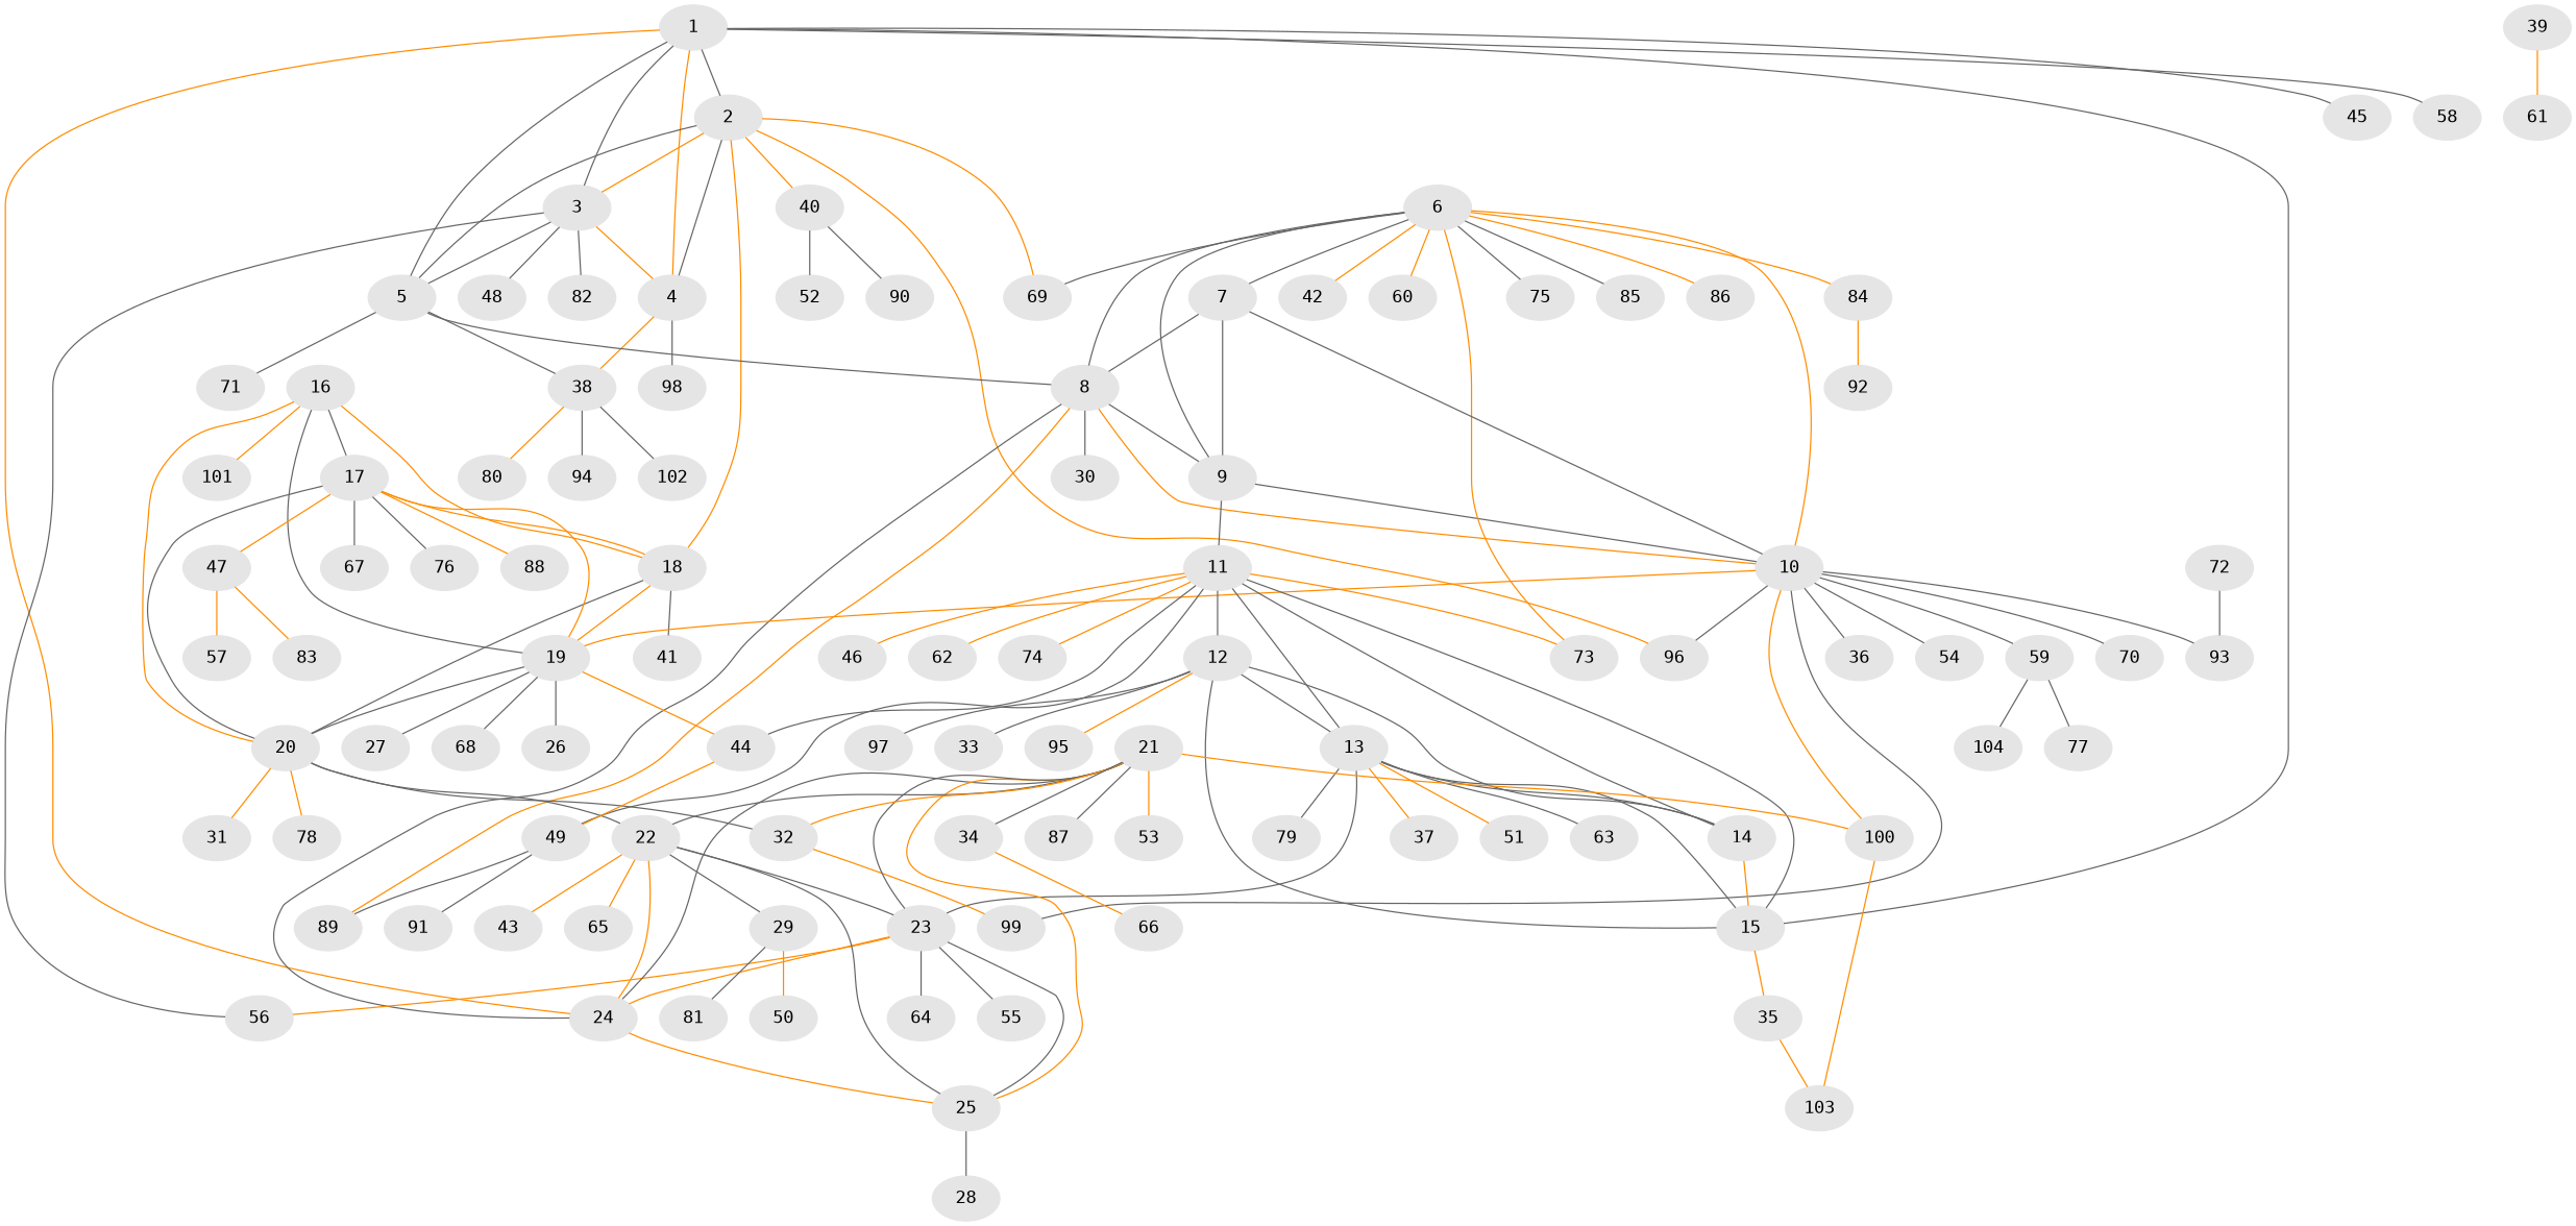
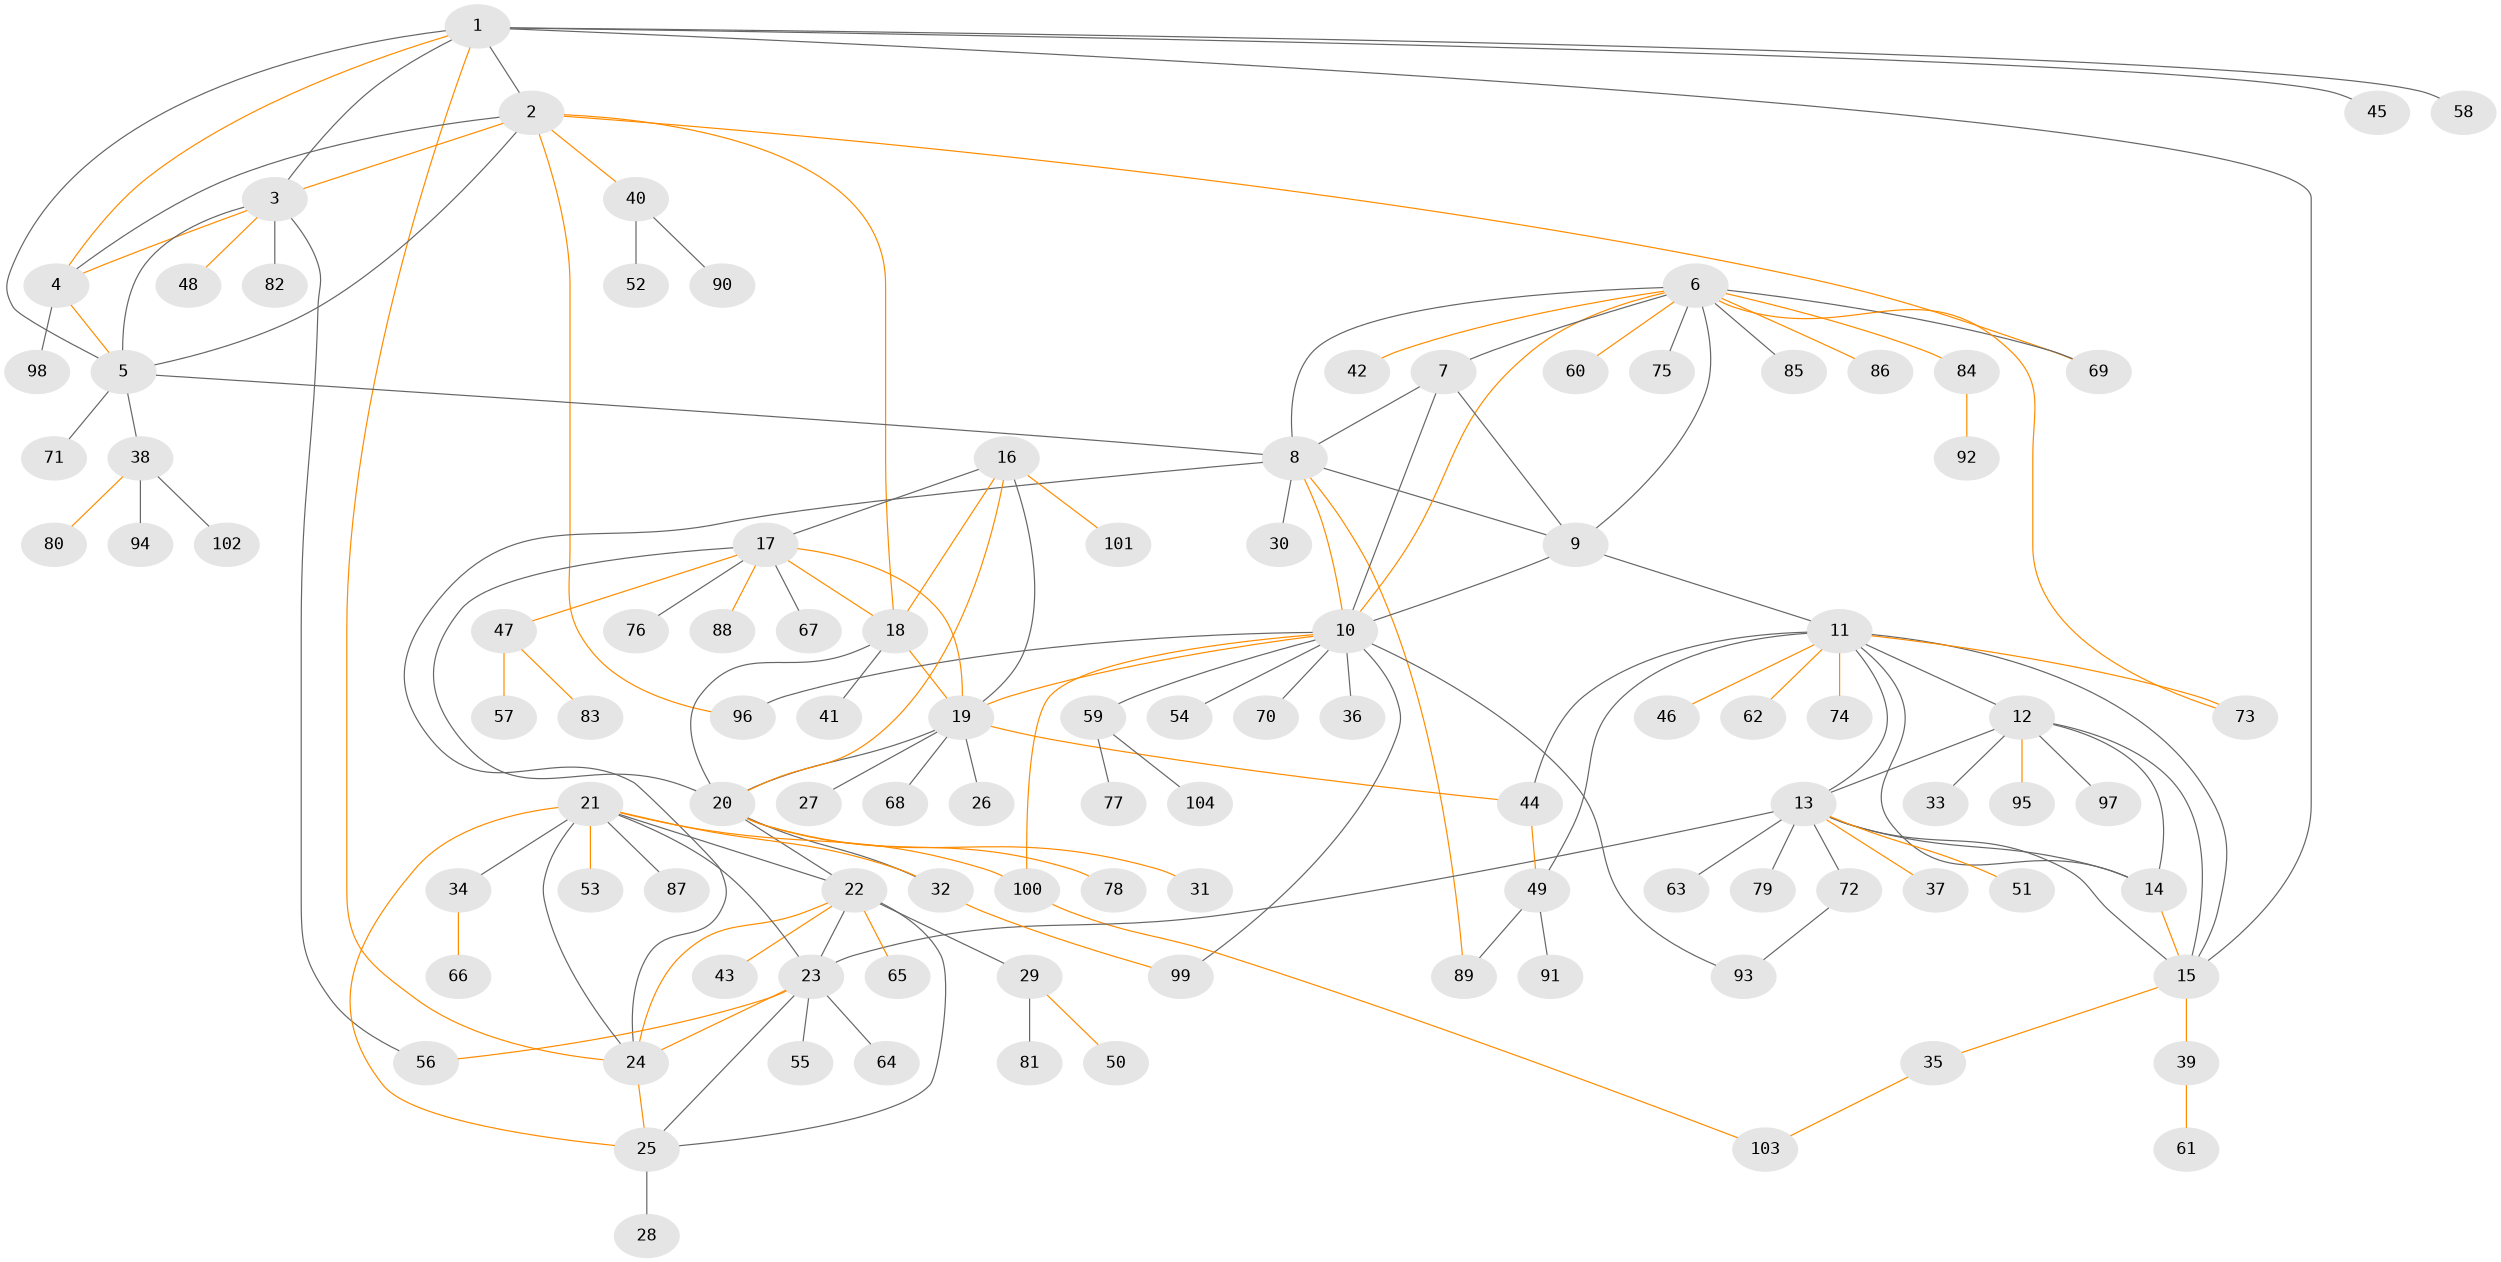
  graph {
    fontname="DejaVu Sans Mono"
    node [color=gray90 fontname="DejaVu Sans Mono" style=filled]
    edge [color=gray40 fontname="DejaVu Sans Mono"]
    1
    2
    3
    4
    5
    15
    24
    45
    58
    18
    40
    69
    96
    48
    56
    82
    98
    8
    38
    71
    35
    39
    25
    19
    20
    41
    52
    90
    9
    10
    30
    89
    80
    94
    102
    6
    7
    42
    60
    73
    75
    84
    85
    86
    11
    36
    54
    59
    70
    93
    99
    100
    92
    12
    13
    14
    44
    46
    49
    62
    74
    26
    27
    68
    77
    104
    103
    33
    95
    97
    23
    37
    51
    63
    72
    79
    16
    17
    101
    91
    55
    64
    61
    47
    67
    76
    88
    22
    31
    32
    78
    57
    83
    29
    43
    65
    21
    34
    53
    87
    28
    66
    50
    81
    1 -- 2
    1 -- 3
    1 -- 4 [color=darkorange]
    1 -- 5
    1 -- 15
    1 -- 24 [color=darkorange]
    1 -- 45
    1 -- 58
    2 -- 3 [color=darkorange]
    2 -- 4
    2 -- 5
    2 -- 18 [color=darkorange]
    2 -- 40 [color=darkorange]
    2 -- 69 [color=darkorange]
    2 -- 96 [color=darkorange]
    3 -- 4 [color=darkorange]
    3 -- 5
-   3 -- 48
+   3 -- 48 [color=darkorange]
    3 -- 56
    3 -- 82
-   4 -- 38 [color=darkorange]
+   4 -- 5 [color=darkorange]
    4 -- 98
    5 -- 8
    5 -- 38
    5 -- 71
    15 -- 35 [color=darkorange]
+   15 -- 39 [color=darkorange]
    24 -- 25 [color=darkorange]
    18 -- 19 [color=darkorange]
    18 -- 20
    18 -- 41
    40 -- 52
    40 -- 90
    8 -- 24
    8 -- 9
    8 -- 10 [color=darkorange]
    8 -- 30
    8 -- 89 [color=darkorange]
    38 -- 80 [color=darkorange]
    38 -- 94
    38 -- 102
    35 -- 103 [color=darkorange]
    39 -- 61 [color=darkorange]
    25 -- 28
    19 -- 20
    19 -- 44 [color=darkorange]
    19 -- 26
    19 -- 27
    19 -- 68
    20 -- 22
    20 -- 31 [color=darkorange]
    20 -- 32
    20 -- 78 [color=darkorange]
    9 -- 10
    9 -- 11
    10 -- 96
    10 -- 19 [color=darkorange]
    10 -- 36
    10 -- 54
    10 -- 59
    10 -- 70
    10 -- 93
    10 -- 99
    10 -- 100 [color=darkorange]
    6 -- 69
    6 -- 8
    6 -- 9
    6 -- 10 [color=darkorange]
    6 -- 7
    6 -- 42 [color=darkorange]
    6 -- 60 [color=darkorange]
    6 -- 73 [color=darkorange]
    6 -- 75
    6 -- 84 [color=darkorange]
    6 -- 85
    6 -- 86 [color=darkorange]
    7 -- 8
    7 -- 9
    7 -- 10
    84 -- 92 [color=darkorange]
    11 -- 15
    11 -- 73 [color=darkorange]
    11 -- 12
    11 -- 13
    11 -- 14
    11 -- 44
    11 -- 46 [color=darkorange]
    11 -- 49
    11 -- 62 [color=darkorange]
    11 -- 74 [color=darkorange]
    59 -- 77
    59 -- 104
    100 -- 103 [color=darkorange]
    12 -- 15
    12 -- 13
    12 -- 14
    12 -- 33
    12 -- 95 [color=darkorange]
    12 -- 97
    13 -- 15
    13 -- 14
    13 -- 23
    13 -- 37 [color=darkorange]
    13 -- 51 [color=darkorange]
    13 -- 63
+   13 -- 72
    13 -- 79
    14 -- 15 [color=darkorange]
    44 -- 49 [color=darkorange]
    49 -- 89
    49 -- 91
    23 -- 24 [color=darkorange]
    23 -- 56 [color=darkorange]
    23 -- 25
    23 -- 55
    23 -- 64
    72 -- 93
    16 -- 18 [color=darkorange]
    16 -- 19
    16 -- 20 [color=darkorange]
    16 -- 17
    16 -- 101 [color=darkorange]
    17 -- 18 [color=darkorange]
    17 -- 19 [color=darkorange]
    17 -- 20
    17 -- 47 [color=darkorange]
    17 -- 67
    17 -- 76
    17 -- 88 [color=darkorange]
    47 -- 57 [color=darkorange]
    47 -- 83 [color=darkorange]
    22 -- 24 [color=darkorange]
    22 -- 25
    22 -- 23
    22 -- 29
    22 -- 43 [color=darkorange]
    22 -- 65 [color=darkorange]
    32 -- 99 [color=darkorange]
    29 -- 50 [color=darkorange]
    29 -- 81
    21 -- 24
    21 -- 25 [color=darkorange]
    21 -- 100 [color=darkorange]
    21 -- 23
    21 -- 22
    21 -- 32 [color=darkorange]
    21 -- 34
    21 -- 53 [color=darkorange]
    21 -- 87
    34 -- 66 [color=darkorange]
  }
